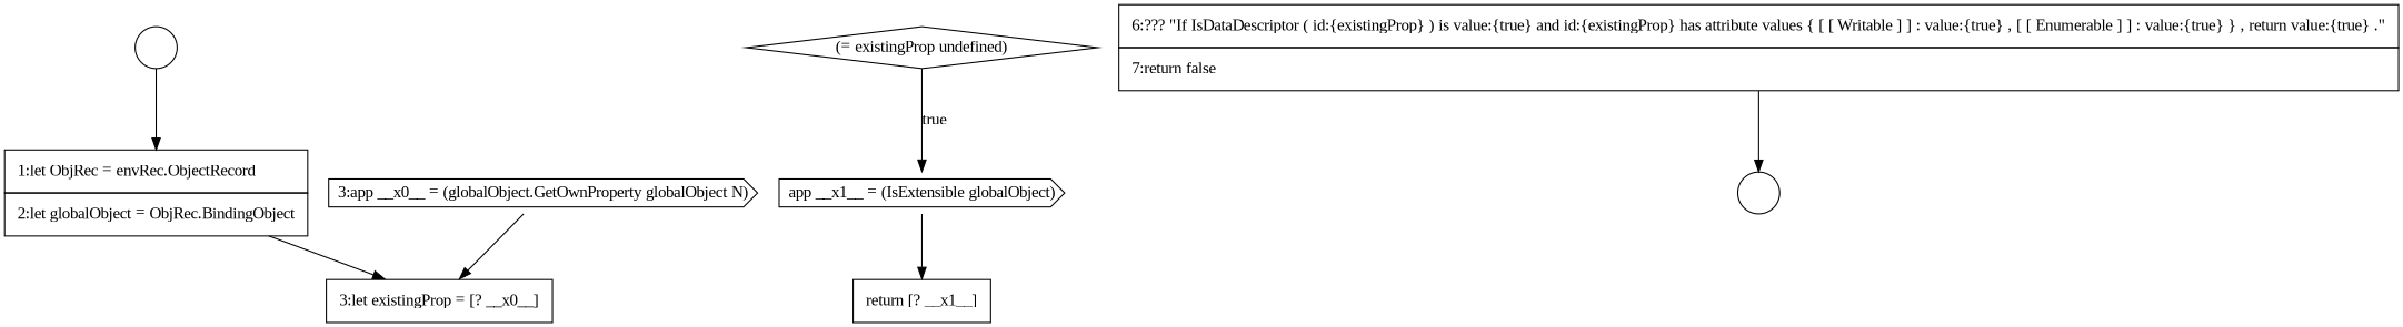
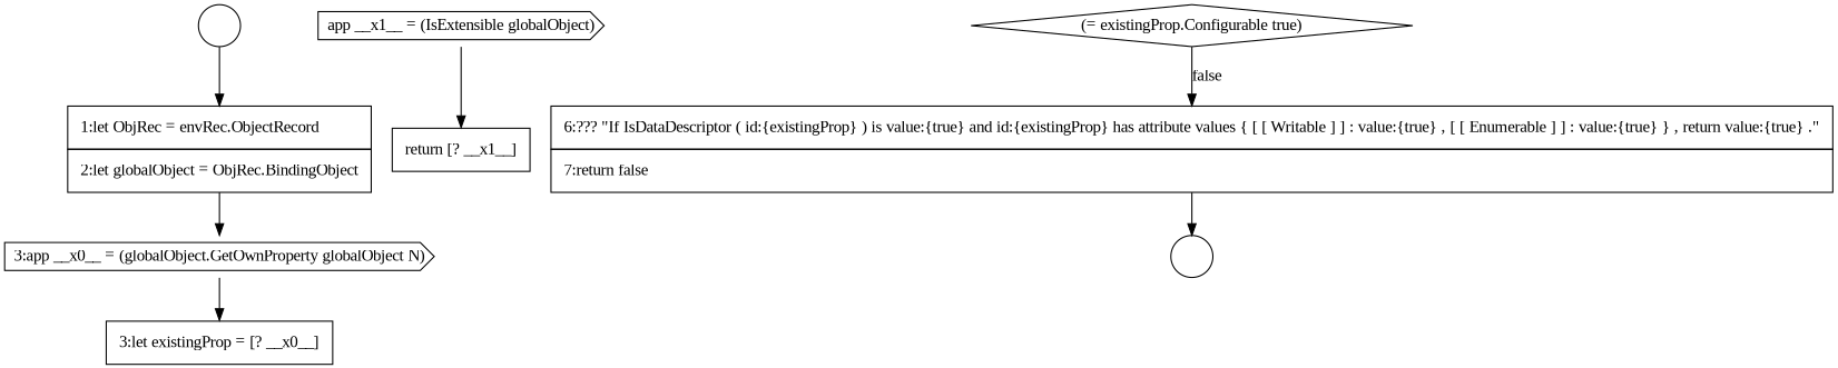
  digraph {
    fontname="Liberation Serif"
    node [color=black fillcolor=white fontname="Liberation Serif" shape=none style=filled]
    edge [color=black fontname="Liberation Serif"]
    n1 [label=" " shape=circle]
    n2 [label=<<font color="black">     <table border="0" cellborder="1" cellspacing="0" cellpadding="10">       <tr><td align="left">1:let ObjRec = envRec.ObjectRecord</td></tr>       <tr><td align="left">2:let globalObject = ObjRec.BindingObject</td></tr>     </table>   </font>> margin=0]
    n3 [label=<<font color="black">3:app __x0__ = (globalObject.GetOwnProperty globalObject N)</font>> shape=cds]
    n4 [label=<<font color="black">app __x1__ = (IsExtensible globalObject)</font>> shape=cds]
    n5 [label=<<font color="black">     <table border="0" cellborder="1" cellspacing="0" cellpadding="10">       <tr><td align="left">return [? __x1__]</td></tr>     </table>   </font>> margin=0]
    n6 [label=" " shape=circle]
-   n7 [label=<<font color="black">(= existingProp undefined)</font>> shape=diamond]
+   n8 [label=<<font color="black">(= existingProp.Configurable true)</font>> shape=diamond]
    n9 [label=<<font color="black">     <table border="0" cellborder="1" cellspacing="0" cellpadding="10">       <tr><td align="left">6:??? &quot;If IsDataDescriptor ( id:{existingProp} ) is value:{true} and id:{existingProp} has attribute values { [ [ Writable ] ] : value:{true} , [ [ Enumerable ] ] : value:{true} } , return value:{true} .&quot;</td></tr>       <tr><td align="left">7:return false</td></tr>     </table>   </font>> margin=0]
    n10 [label=<<font color="black">     <table border="0" cellborder="1" cellspacing="0" cellpadding="10">       <tr><td align="left">3:let existingProp = [? __x0__]</td></tr>     </table>   </font>> margin=0]
    n1 -> n2
-   n2 -> n10
+   n2 -> n3
    n3 -> n10
    n4 -> n5
-   n7 -> n4 [label=<<font color="black">true</font>>]
+   n8 -> n9 [label=<<font color="black">false</font>>]
    n9 -> n6
  }
